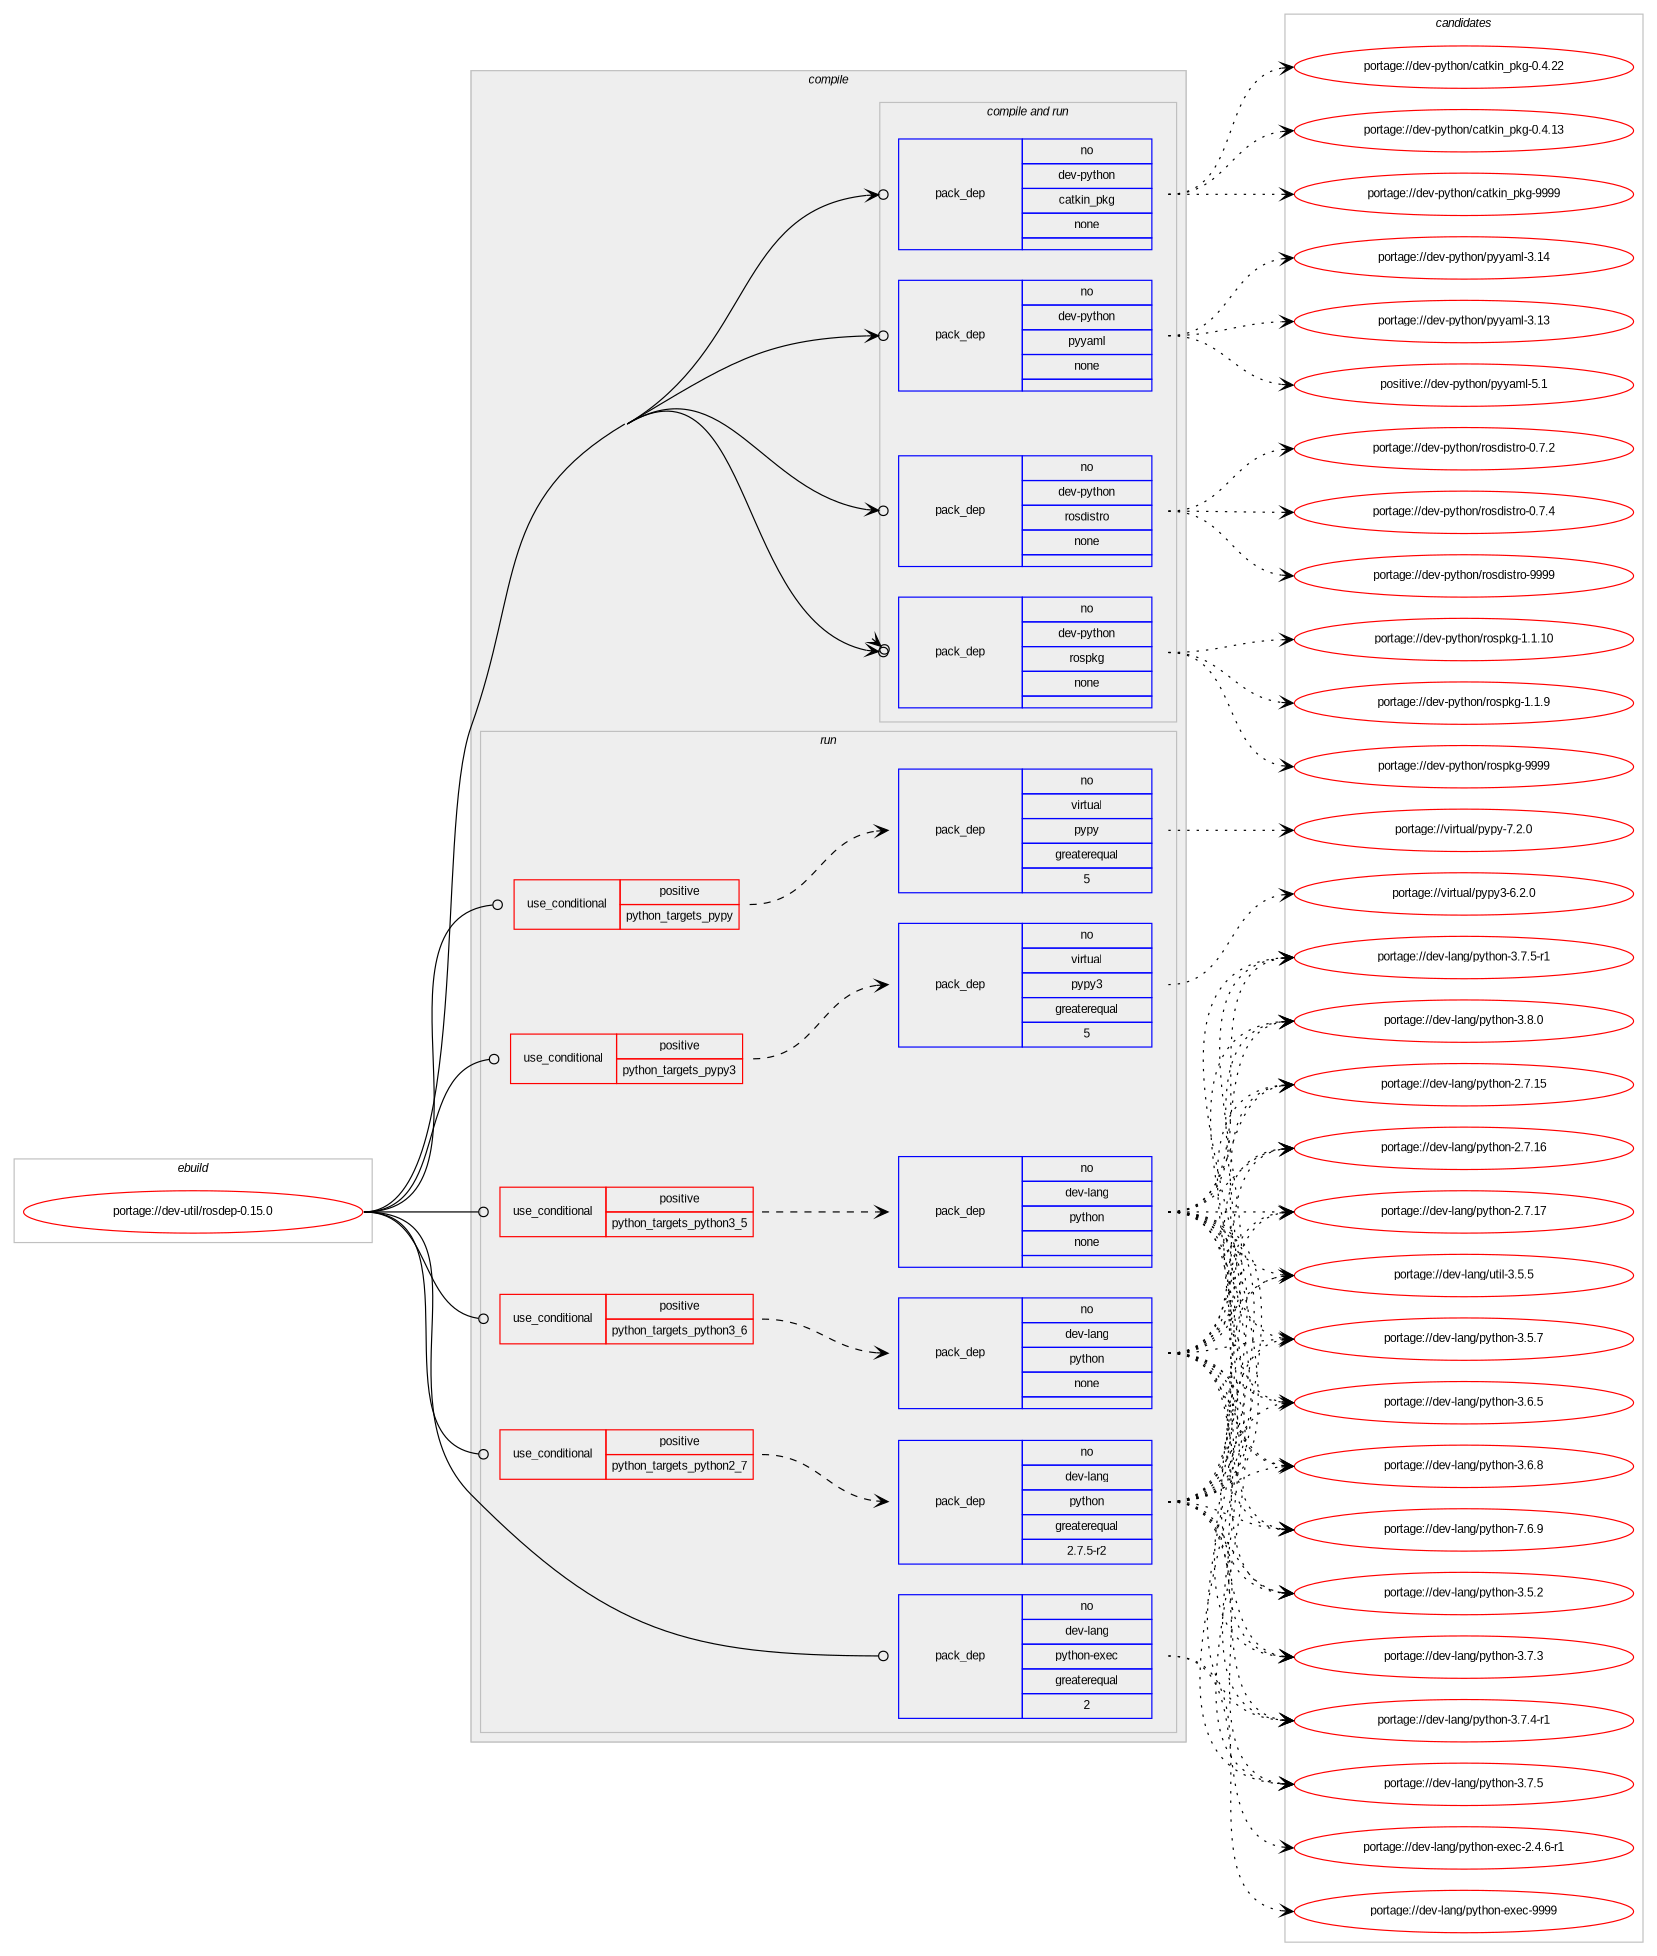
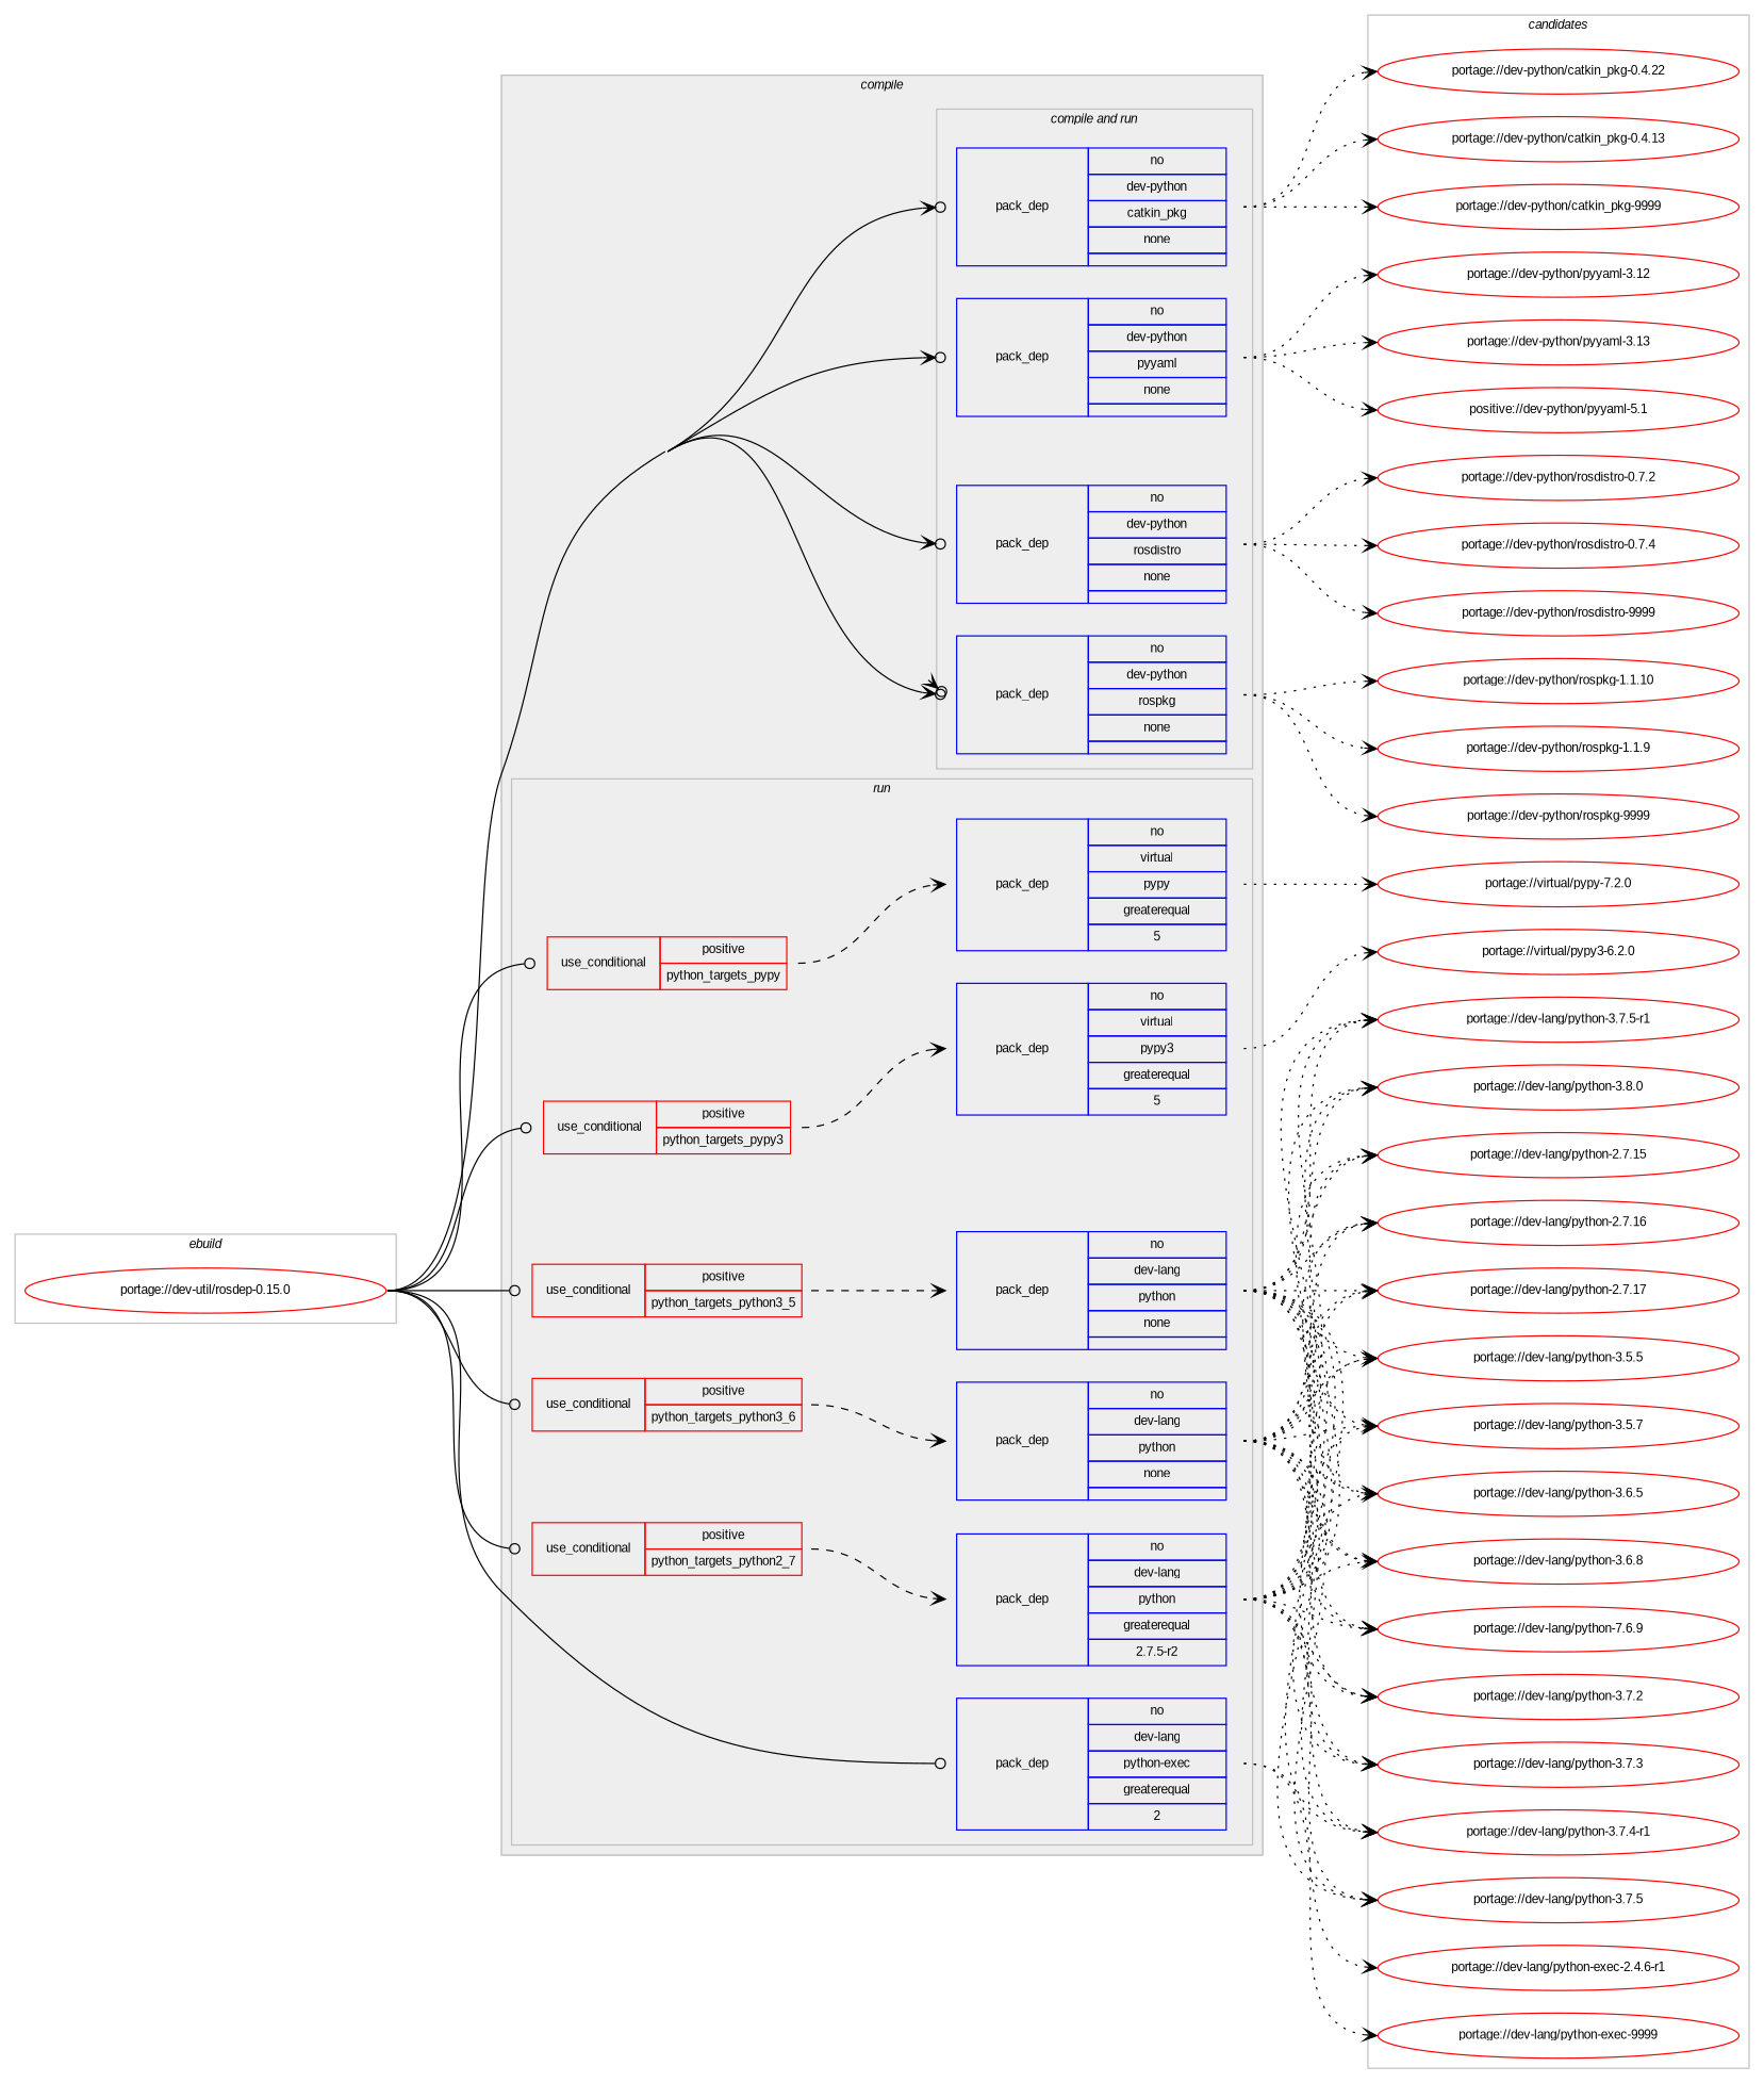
  digraph {
    compound=true
    concentrate=true
    fontname="Liberation Sans"
    fontsize=10
    newrank=true
    rankdir=LR
    ranksep=1.5
    node [color=red fontname="Liberation Sans" fontsize=10]
    edge [arrowhead=vee fontname="Liberation Sans" headport=w style=dotted tailport=e weight=100]
    n1 [label="portage://dev-util/rosdep-0.15.0" width=4]
    n2 [color=blue label=<<TABLE BORDER="0" CELLBORDER="1" CELLSPACING="0" CELLPADDING="4" WIDTH="220"><TR><TD ROWSPAN="6" CELLPADDING="30">pack_dep</TD></TR><TR><TD WIDTH="110">no</TD></TR><TR><TD>dev-python</TD></TR><TR><TD>catkin_pkg</TD></TR><TR><TD>none</TD></TR><TR><TD></TD></TR></TABLE>> shape=none]
    n3 [color=blue label=<<TABLE BORDER="0" CELLBORDER="1" CELLSPACING="0" CELLPADDING="4" WIDTH="220"><TR><TD ROWSPAN="6" CELLPADDING="30">pack_dep</TD></TR><TR><TD WIDTH="110">no</TD></TR><TR><TD>dev-python</TD></TR><TR><TD>pyyaml</TD></TR><TR><TD>none</TD></TR><TR><TD></TD></TR></TABLE>> shape=none]
    n4 [color=blue label=<<TABLE BORDER="0" CELLBORDER="1" CELLSPACING="0" CELLPADDING="4" WIDTH="220"><TR><TD ROWSPAN="6" CELLPADDING="30">pack_dep</TD></TR><TR><TD WIDTH="110">no</TD></TR><TR><TD>dev-python</TD></TR><TR><TD>rosdistro</TD></TR><TR><TD>none</TD></TR><TR><TD></TD></TR></TABLE>> shape=none]
    n5 [color=blue label=<<TABLE BORDER="0" CELLBORDER="1" CELLSPACING="0" CELLPADDING="4" WIDTH="220"><TR><TD ROWSPAN="6" CELLPADDING="30">pack_dep</TD></TR><TR><TD WIDTH="110">no</TD></TR><TR><TD>dev-python</TD></TR><TR><TD>rospkg</TD></TR><TR><TD>none</TD></TR><TR><TD></TD></TR></TABLE>> shape=none]
    n6 [color=blue label=<<TABLE BORDER="0" CELLBORDER="1" CELLSPACING="0" CELLPADDING="4" WIDTH="220"><TR><TD ROWSPAN="6" CELLPADDING="30">pack_dep</TD></TR><TR><TD WIDTH="110">no</TD></TR><TR><TD>virtual</TD></TR><TR><TD>pypy</TD></TR><TR><TD>greaterequal</TD></TR><TR><TD>5</TD></TR></TABLE>> shape=none]
    n7 [label=<<TABLE BORDER="0" CELLBORDER="1" CELLSPACING="0" CELLPADDING="4"><TR><TD ROWSPAN="3" CELLPADDING="10">use_conditional</TD></TR><TR><TD>positive</TD></TR><TR><TD>python_targets_pypy</TD></TR></TABLE>> shape=none]
    n8 [color=blue label=<<TABLE BORDER="0" CELLBORDER="1" CELLSPACING="0" CELLPADDING="4" WIDTH="220"><TR><TD ROWSPAN="6" CELLPADDING="30">pack_dep</TD></TR><TR><TD WIDTH="110">no</TD></TR><TR><TD>virtual</TD></TR><TR><TD>pypy3</TD></TR><TR><TD>greaterequal</TD></TR><TR><TD>5</TD></TR></TABLE>> shape=none]
    n9 [label=<<TABLE BORDER="0" CELLBORDER="1" CELLSPACING="0" CELLPADDING="4"><TR><TD ROWSPAN="3" CELLPADDING="10">use_conditional</TD></TR><TR><TD>positive</TD></TR><TR><TD>python_targets_pypy3</TD></TR></TABLE>> shape=none]
    n10 [color=blue label=<<TABLE BORDER="0" CELLBORDER="1" CELLSPACING="0" CELLPADDING="4" WIDTH="220"><TR><TD ROWSPAN="6" CELLPADDING="30">pack_dep</TD></TR><TR><TD WIDTH="110">no</TD></TR><TR><TD>dev-lang</TD></TR><TR><TD>python</TD></TR><TR><TD>greaterequal</TD></TR><TR><TD>2.7.5-r2</TD></TR></TABLE>> shape=none]
    n11 [label=<<TABLE BORDER="0" CELLBORDER="1" CELLSPACING="0" CELLPADDING="4"><TR><TD ROWSPAN="3" CELLPADDING="10">use_conditional</TD></TR><TR><TD>positive</TD></TR><TR><TD>python_targets_python2_7</TD></TR></TABLE>> shape=none]
    n12 [color=blue label=<<TABLE BORDER="0" CELLBORDER="1" CELLSPACING="0" CELLPADDING="4" WIDTH="220"><TR><TD ROWSPAN="6" CELLPADDING="30">pack_dep</TD></TR><TR><TD WIDTH="110">no</TD></TR><TR><TD>dev-lang</TD></TR><TR><TD>python</TD></TR><TR><TD>none</TD></TR><TR><TD></TD></TR></TABLE>> shape=none]
    n13 [label=<<TABLE BORDER="0" CELLBORDER="1" CELLSPACING="0" CELLPADDING="4"><TR><TD ROWSPAN="3" CELLPADDING="10">use_conditional</TD></TR><TR><TD>positive</TD></TR><TR><TD>python_targets_python3_5</TD></TR></TABLE>> shape=none]
    n14 [color=blue label=<<TABLE BORDER="0" CELLBORDER="1" CELLSPACING="0" CELLPADDING="4" WIDTH="220"><TR><TD ROWSPAN="6" CELLPADDING="30">pack_dep</TD></TR><TR><TD WIDTH="110">no</TD></TR><TR><TD>dev-lang</TD></TR><TR><TD>python</TD></TR><TR><TD>none</TD></TR><TR><TD></TD></TR></TABLE>> shape=none]
    n15 [label=<<TABLE BORDER="0" CELLBORDER="1" CELLSPACING="0" CELLPADDING="4"><TR><TD ROWSPAN="3" CELLPADDING="10">use_conditional</TD></TR><TR><TD>positive</TD></TR><TR><TD>python_targets_python3_6</TD></TR></TABLE>> shape=none]
    n16 [color=blue label=<<TABLE BORDER="0" CELLBORDER="1" CELLSPACING="0" CELLPADDING="4" WIDTH="220"><TR><TD ROWSPAN="6" CELLPADDING="30">pack_dep</TD></TR><TR><TD WIDTH="110">no</TD></TR><TR><TD>dev-lang</TD></TR><TR><TD>python-exec</TD></TR><TR><TD>greaterequal</TD></TR><TR><TD>2</TD></TR></TABLE>> shape=none]
    n17 [label="portage://dev-python/catkin_pkg-0.4.22" width=4]
    n18 [label="portage://dev-python/catkin_pkg-0.4.13" width=4]
    n19 [label="portage://dev-python/catkin_pkg-9999" width=4]
-   n20 [label="portage://dev-python/pyyaml-3.14" width=4]
+   n20 [label="portage://dev-python/pyyaml-3.12" width=4]
    n21 [label="portage://dev-python/pyyaml-3.13" width=4]
    n22 [label="positive://dev-python/pyyaml-5.1" width=4]
    n23 [label="portage://dev-python/rosdistro-0.7.2" width=4]
    n24 [label="portage://dev-python/rosdistro-0.7.4" width=4]
    n25 [label="portage://dev-python/rosdistro-9999" width=4]
    n26 [label="portage://dev-python/rospkg-1.1.10" width=4]
    n27 [label="portage://dev-python/rospkg-1.1.9" width=4]
    n28 [label="portage://dev-python/rospkg-9999" width=4]
    n29 [label="portage://virtual/pypy-7.2.0" width=4]
    n30 [label="portage://virtual/pypy3-6.2.0" width=4]
    n31 [label="portage://dev-lang/python-2.7.15" width=4]
    n32 [label="portage://dev-lang/python-2.7.16" width=4]
    n33 [label="portage://dev-lang/python-2.7.17" width=4]
-   n34 [label="portage://dev-lang/util-3.5.5" width=4]
+   n34 [label="portage://dev-lang/python-3.5.5" width=4]
    n35 [label="portage://dev-lang/python-3.5.7" width=4]
    n36 [label="portage://dev-lang/python-3.6.5" width=4]
    n37 [label="portage://dev-lang/python-3.6.8" width=4]
    n38 [label="portage://dev-lang/python-7.6.9" width=4]
-   n39 [label="portage://dev-lang/python-3.5.2" width=4]
+   n39 [label="portage://dev-lang/python-3.7.2" width=4]
    n40 [label="portage://dev-lang/python-3.7.3" width=4]
    n41 [label="portage://dev-lang/python-3.7.4-r1" width=4]
    n42 [label="portage://dev-lang/python-3.7.5" width=4]
    n43 [label="portage://dev-lang/python-3.7.5-r1" width=4]
    n44 [label="portage://dev-lang/python-3.8.0" width=4]
    n45 [label="portage://dev-lang/python-exec-2.4.6-r1" width=4]
    n46 [label="portage://dev-lang/python-exec-9999" width=4]
    subgraph cluster_1 {
      color=gray
      label=<<i>ebuild</i>>
      rank=same
      n1
    }
    subgraph cluster_2 {
      color=gray
      label=<<i>dependencies</i>>
      subgraph cluster_3 {
        color=gray
        fillcolor="#eeeeee"
        label=<<i>compile</i>>
        style=filled
      }
      subgraph cluster_4 {
        color=gray
        fillcolor="#eeeeee"
        label=<<i>compile and run</i>>
        style=filled
        subgraph sub_5 {
          color=gray
          fillcolor="#eeeeee"
          label=<<i>compile and run</i>>
          style=filled
          n2
        }
        subgraph sub_6 {
          color=gray
          fillcolor="#eeeeee"
          label=<<i>compile and run</i>>
          style=filled
          n3
        }
        subgraph sub_7 {
          color=gray
          fillcolor="#eeeeee"
          label=<<i>compile and run</i>>
          style=filled
          n4
        }
        subgraph sub_8 {
          color=gray
          fillcolor="#eeeeee"
          label=<<i>compile and run</i>>
          style=filled
          n5
        }
      }
      subgraph cluster_9 {
        color=gray
        fillcolor="#eeeeee"
        label=<<i>run</i>>
        style=filled
        subgraph sub_10 {
          color=gray
          fillcolor="#eeeeee"
          label=<<i>run</i>>
          style=filled
          n7
          subgraph sub_11 {
            color=gray
            fillcolor="#eeeeee"
            label=<<i>run</i>>
            style=filled
            n6
          }
        }
        subgraph sub_12 {
          color=gray
          fillcolor="#eeeeee"
          label=<<i>run</i>>
          style=filled
          n9
          subgraph sub_13 {
            color=gray
            fillcolor="#eeeeee"
            label=<<i>run</i>>
            style=filled
            n8
          }
        }
        subgraph sub_14 {
          color=gray
          fillcolor="#eeeeee"
          label=<<i>run</i>>
          style=filled
          n11
          subgraph sub_15 {
            color=gray
            fillcolor="#eeeeee"
            label=<<i>run</i>>
            style=filled
            n10
          }
        }
        subgraph sub_16 {
          color=gray
          fillcolor="#eeeeee"
          label=<<i>run</i>>
          style=filled
          n13
          subgraph sub_17 {
            color=gray
            fillcolor="#eeeeee"
            label=<<i>run</i>>
            style=filled
            n12
          }
        }
        subgraph sub_18 {
          color=gray
          fillcolor="#eeeeee"
          label=<<i>run</i>>
          style=filled
          n15
          subgraph sub_19 {
            color=gray
            fillcolor="#eeeeee"
            label=<<i>run</i>>
            style=filled
            n14
          }
        }
        subgraph sub_20 {
          color=gray
          fillcolor="#eeeeee"
          label=<<i>run</i>>
          style=filled
          n16
        }
      }
    }
    subgraph cluster_21 {
      color=gray
      label=<<i>candidates</i>>
      rank=same
      subgraph sub_22 {
        color=black
        label=<<i>candidates</i>>
        nodesep=1
        rank=same
        n17
        n18
        n19
      }
      subgraph sub_23 {
        color=black
        label=<<i>candidates</i>>
        nodesep=1
        rank=same
        n20
        n21
        n22
      }
      subgraph sub_24 {
        color=black
        label=<<i>candidates</i>>
        nodesep=1
        rank=same
        n23
        n24
        n25
      }
      subgraph sub_25 {
        color=black
        label=<<i>candidates</i>>
        nodesep=1
        rank=same
        n26
        n27
        n28
      }
      subgraph sub_26 {
        color=black
        label=<<i>candidates</i>>
        nodesep=1
        rank=same
        n29
      }
      subgraph sub_27 {
        color=black
        label=<<i>candidates</i>>
        nodesep=1
        rank=same
        n30
      }
      subgraph sub_28 {
        color=black
        label=<<i>candidates</i>>
        nodesep=1
        rank=same
        n31
        n32
        n33
        n34
        n35
        n36
        n37
        n38
        n39
        n40
        n41
        n42
        n43
        n44
      }
      subgraph sub_29 {
        color=black
        label=<<i>candidates</i>>
        nodesep=1
        rank=same
        n31
        n32
        n33
        n34
        n35
        n36
        n37
        n38
        n39
        n40
        n41
        n42
        n43
        n44
      }
      subgraph sub_30 {
        color=black
        label=<<i>candidates</i>>
        nodesep=1
        rank=same
        n31
        n32
        n33
        n34
        n35
        n36
        n37
        n38
        n39
        n40
        n41
        n42
        n43
        n44
      }
      subgraph sub_31 {
        color=black
        label=<<i>candidates</i>>
        nodesep=1
        rank=same
        n45
        n46
      }
    }
    n1 -> n2 [arrowhead=odotvee style=solid weight=20]
    n1 -> n3 [arrowhead=odotvee style=solid weight=20]
    n1 -> n4 [arrowhead=odotvee style=solid weight=20]
    n1 -> n5 [arrowhead=odotvee style=solid weight=20]
    n1 -> n7 [arrowhead=odot style=solid weight=20]
    n1 -> n9 [arrowhead=odot style=solid weight=20]
    n1 -> n11 [arrowhead=odot style=solid weight=20]
    n1 -> n13 [arrowhead=odot style=solid weight=20]
    n1 -> n15 [arrowhead=odot style=solid weight=20]
    n1 -> n16 [arrowhead=odot style=solid weight=20]
    n2 -> n17
    n2 -> n18
    n2 -> n19
    n3 -> n20
    n3 -> n21
    n3 -> n22
    n4 -> n23
    n4 -> n24
    n4 -> n25
    n5 -> n26
    n5 -> n27
    n5 -> n28
    n6 -> n29
    n7 -> n6 [style=dashed weight=20]
    n8 -> n30
    n9 -> n8 [style=dashed weight=20]
    n10 -> n31
    n10 -> n32
    n10 -> n33
    n10 -> n34
    n10 -> n35
    n10 -> n36
    n10 -> n37
    n10 -> n38
    n10 -> n39
    n10 -> n40
    n10 -> n41
    n10 -> n42
    n10 -> n43
    n10 -> n44
    n11 -> n10 [style=dashed weight=20]
    n12 -> n31
    n12 -> n32
    n12 -> n33
    n12 -> n34
    n12 -> n35
    n12 -> n36
    n12 -> n37
    n12 -> n38
    n12 -> n39
    n12 -> n40
    n12 -> n41
    n12 -> n42
    n12 -> n43
    n12 -> n44
    n13 -> n12 [style=dashed weight=20]
    n14 -> n31
    n14 -> n32
    n14 -> n33
    n14 -> n34
    n14 -> n35
    n14 -> n36
    n14 -> n37
    n14 -> n38
    n14 -> n39
    n14 -> n40
    n14 -> n41
    n14 -> n42
    n14 -> n43
    n14 -> n44
    n15 -> n14 [style=dashed weight=20]
    n16 -> n45
    n16 -> n46
  }
